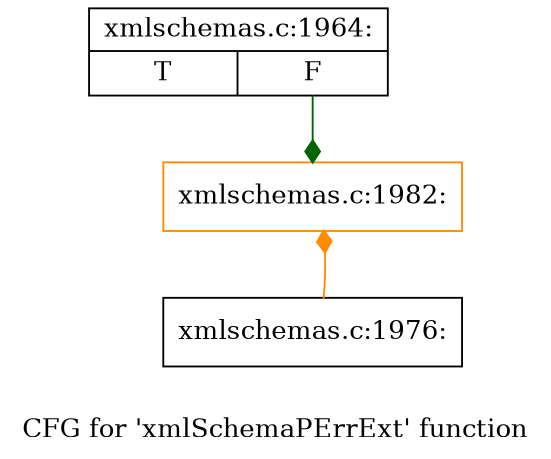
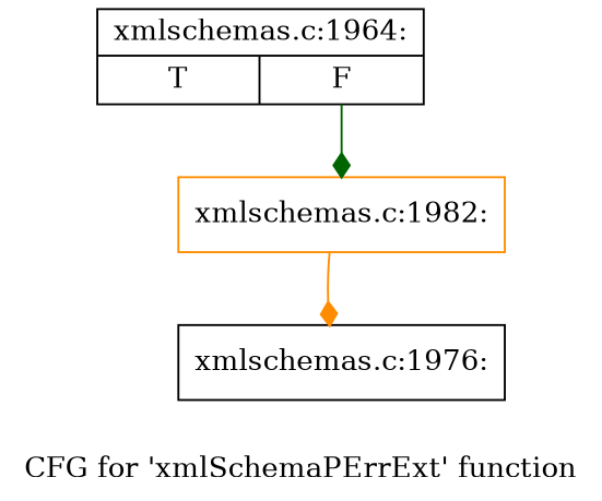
  digraph {
    label="CFG for 'xmlSchemaPErrExt' function"
    node [color=black shape=record]
    edge [arrowhead=diamond]
    n1 [label="{xmlschemas.c:1964:|{<s0>T|<s1>F}}"]
    n2 [color=darkorange label="{xmlschemas.c:1982:}"]
    n3 [label="{xmlschemas.c:1976:}"]
    n1 -> n2 [color=darkgreen tailport=s1]
-   n3 -> n2 [color=darkorange]
+   n2 -> n3 [color=darkorange]
  }
